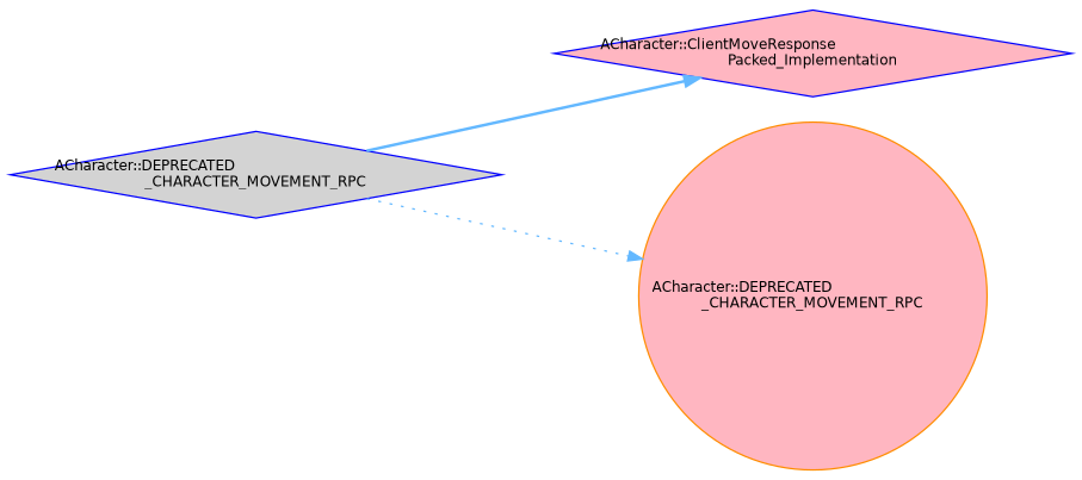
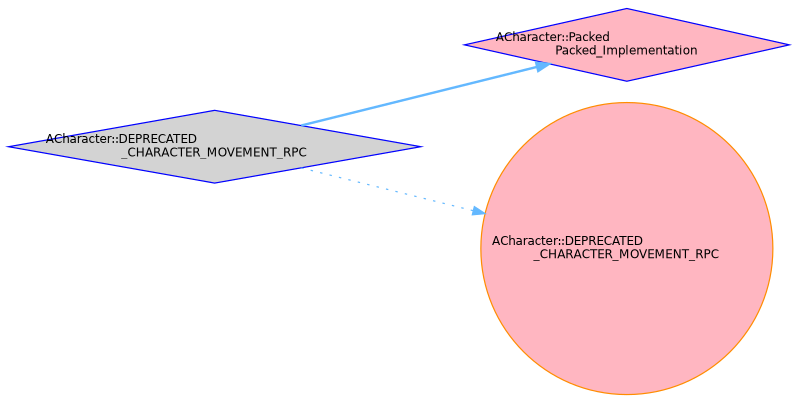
  digraph {
    rankdir=LR
    node [color=blue fillcolor=lightpink fontname=Helvetica fontsize=10 shape=diamond style=filled]
    edge [color=steelblue1 fontname=Helvetica fontsize=10 labelfontname=Helvetica labelfontsize=10]
    n1 [fillcolor=lightgrey fontcolor=black height=0.2 label="ACharacter::DEPRECATED\l_CHARACTER_MOVEMENT_RPC" width=0.4]
-   n2 [height=0.2 label="ACharacter::ClientMoveResponse\lPacked_Implementation" width=0.4]
+   n2 [height=0.2 label="ACharacter::Packed\lPacked_Implementation" width=0.4]
    n3 [color=darkorange height=0.2 label="ACharacter::DEPRECATED\l_CHARACTER_MOVEMENT_RPC" shape=circle width=0.4]
    n1 -> n2 [style=bold]
    n1 -> n3 [style=dotted]
  }
